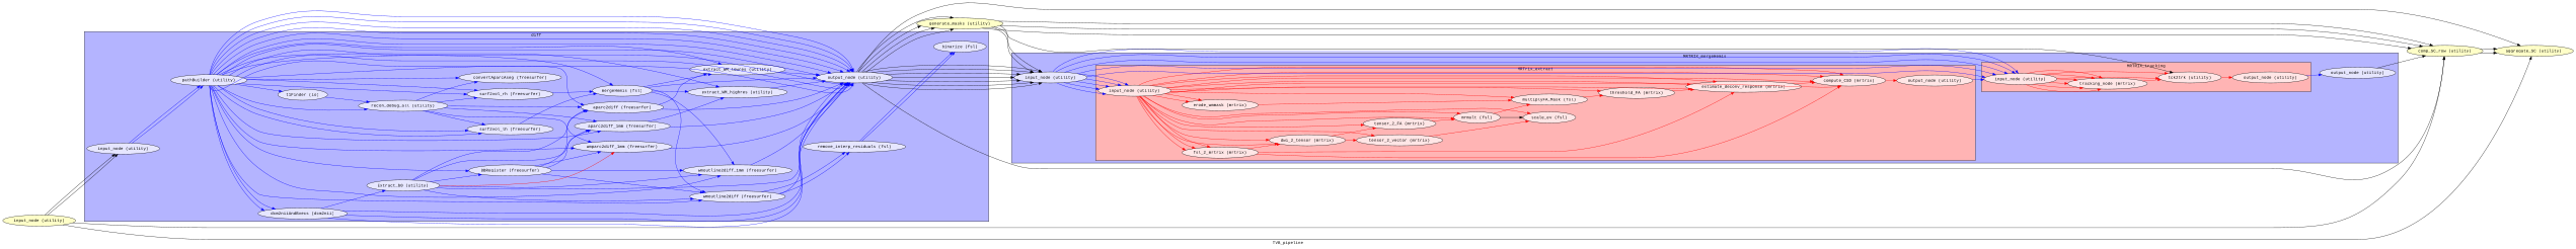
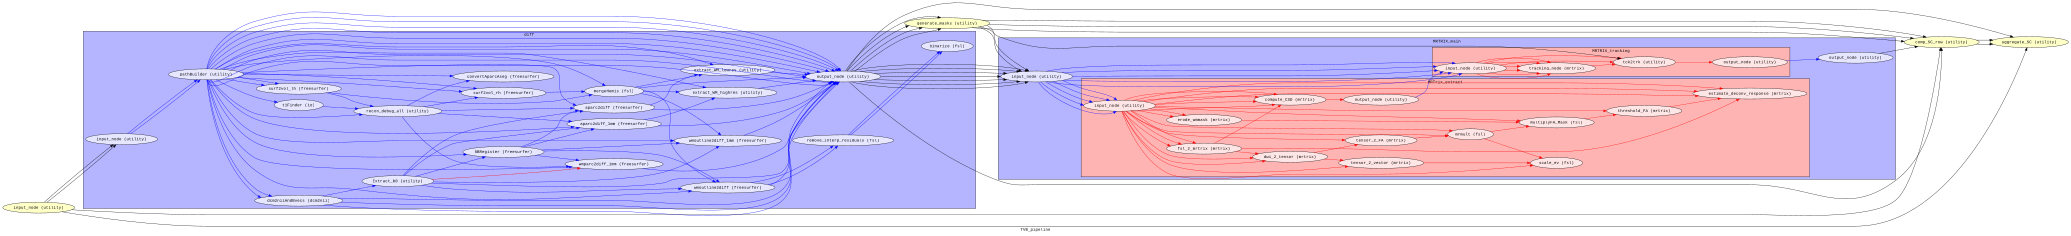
  digraph {
    fontname="Liberation Mono"
    label=TVB_pipeline
    rankdir=LR
    node [fillcolor="#E6E6FF" fontname="Liberation Mono" style=filled]
    edge [color="#0000FF" fontname="Liberation Mono"]
    n1 [label="input_node (utility)"]
    n2 [label="pathBuilder (utility)"]
    n3 [label="t1Finder (io)"]
    n4 [label="dcm2niiAndBvecs (dcm2nii)"]
    n5 [label="BBRegister (freesurfer)"]
    n6 [label="recon_debug_all (utility)"]
    n7 [label="surf2vol_lh (freesurfer)"]
    n8 [label="aparc2diff_1mm (freesurfer)"]
    n9 [label="aparc2diff (freesurfer)"]
    n10 [label="surf2vol_rh (freesurfer)"]
    n11 [label="mergeHemis (fsl)"]
    n12 [label="extract_WM_highres (utility)"]
    n13 [label="wmoutline2diff_1mm (freesurfer)"]
    n14 [label="extract_WM_lowres (utility)"]
    n15 [label="wmoutline2diff (freesurfer)"]
    n16 [label="wmparc2diff_1mm (freesurfer)"]
    n17 [label="output_node (utility)"]
    n18 [label="convertAparcAseg (freesurfer)"]
    n19 [label="Extract_b0 (utility)"]
    n20 [label="remove_interp_residuals (fsl)"]
    n21 [label="binarize (fsl)"]
    n22 [fillcolor="#FFE6E6" label="input_node (utility)"]
    n23 [fillcolor="#FFE6E6" label="fsl_2_mrtrix (mrtrix)"]
    n24 [fillcolor="#FFE6E6" label="dwi_2_tensor (mrtrix)"]
    n25 [fillcolor="#FFE6E6" label="tensor_2_vector (mrtrix)"]
    n26 [fillcolor="#FFE6E6" label="tensor_2_FA (mrtrix)"]
    n27 [fillcolor="#FFE6E6" label="mrmult (fsl)"]
    n28 [fillcolor="#FFE6E6" label="scale_ev (fsl)"]
    n29 [fillcolor="#FFE6E6" label="erode_wmmask (mrtrix)"]
    n30 [fillcolor="#FFE6E6" label="multiplyFA_Mask (fsl)"]
    n31 [fillcolor="#FFE6E6" label="threshold_FA (mrtrix)"]
    n32 [fillcolor="#FFE6E6" label="estimate_deconv_response (mrtrix)"]
    n33 [fillcolor="#FFE6E6" label="compute_CSD (mrtrix)"]
    n34 [fillcolor="#FFE6E6" label="output_node (utility)"]
    n35 [fillcolor="#FFE6E6" label="input_node (utility)"]
    n36 [fillcolor="#FFE6E6" label="tracking_node (mrtrix)"]
    n37 [fillcolor="#FFE6E6" label="tck2trk (utility)"]
    n38 [fillcolor="#FFE6E6" label="output_node (utility)"]
    n39 [label="input_node (utility)"]
    n40 [label="output_node (utility)"]
    n41 [fillcolor="#FFFFC8" label="comp_SC_row (utility)"]
    n42 [fillcolor="#FFFFC8" label="aggregate_SC (utility)"]
    n43 [fillcolor="#FFFFC8" label="generate_masks (utility)"]
    n44 [fillcolor="#FFFFC8" label="input_node (utility)"]
    subgraph cluster_1 {
      fillcolor="#B4B4FF"
      label=diff
      style=filled
      n1
      n2
      n3
      n4
      n5
      n6
      n7
      n8
      n9
      n10
      n11
      n12
      n13
      n14
      n15
      n16
      n17
      n18
      n19
      n20
      n21
    }
    subgraph cluster_2 {
      fillcolor="#B4B4FF"
-     label=MRTRIX_mergeHemis
+     label=MRTRIX_main
      style=filled
      n39
      n40
      subgraph cluster_3 {
        fillcolor="#FFB4B4"
        label=MRTrix_extract
        style=filled
        n22
        n23
        n24
        n25
        n26
        n27
        n28
        n29
        n30
        n31
        n32
        n33
        n34
      }
      subgraph cluster_4 {
        fillcolor="#FFB4B4"
        label=MRTRIX_tracking
        style=filled
        n35
        n36
        n37
        n38
      }
    }
    n1 -> n2
    n1 -> n2
    n2 -> n3
    n2 -> n4
    n2 -> n4
    n2 -> n5
    n2 -> n6
    n2 -> n7
    n2 -> n7
    n2 -> n8
    n2 -> n9
    n2 -> n10
    n2 -> n10
    n2 -> n11
    n2 -> n12
    n2 -> n13
    n2 -> n14
    n2 -> n15
    n2 -> n16
    n2 -> n17
    n2 -> n17
    n2 -> n17
    n2 -> n17
    n2 -> n17
    n2 -> n17
    n2 -> n17
    n2 -> n17
    n2 -> n17
    n2 -> n17
    n2 -> n18
    n3 -> n6
    n4 -> n17
    n4 -> n17
    n4 -> n17
    n4 -> n19
    n5 -> n8
    n5 -> n9
    n5 -> n13
    n5 -> n15
    n5 -> n16
-   n6 -> n7
+   n7 -> n6
    n6 -> n8
    n6 -> n9
    n6 -> n10
    n6 -> n16
    n6 -> n18
    n7 -> n11
    n8 -> n12
    n8 -> n17
    n9 -> n14
    n9 -> n17
    n10 -> n11
    n11 -> n12
    n11 -> n13
    n11 -> n14
    n11 -> n15
    n11 -> n17
    n12 -> n17
    n13 -> n17
    n14 -> n17
    n15 -> n17
    n15 -> n20
    n15 -> n20
    n16 -> n17
    n17 -> n39 [color=""]
    n17 -> n39 [color=""]
    n17 -> n39 [color=""]
    n17 -> n39 [color=""]
    n17 -> n39 [color=""]
    n17 -> n39 [color=""]
    n17 -> n39 [color=""]
    n17 -> n41 [color=""]
    n17 -> n42 [color=""]
    n17 -> n43 [color=""]
    n17 -> n43 [color=""]
    n17 -> n43 [color=""]
    n17 -> n43 [color=""]
    n19 -> n5
    n19 -> n8
    n19 -> n9
    n19 -> n13
    n19 -> n15
    n19 -> n16 [color="#FF0000"]
    n19 -> n17
    n20 -> n21
    n20 -> n21
    n22 -> n23 [color="#FF0000"]
    n22 -> n23 [color="#FF0000"]
    n22 -> n23 [color="#FF0000"]
    n22 -> n24 [color="#FF0000"]
    n22 -> n24 [color="#FF0000"]
    n22 -> n25 [color="#FF0000"]
    n22 -> n26 [color="#FF0000"]
    n22 -> n27 [color="#FF0000"]
    n22 -> n27 [color="#FF0000"]
    n22 -> n28 [color="#FF0000"]
    n22 -> n29 [color="#FF0000"]
    n22 -> n29 [color="#FF0000"]
    n22 -> n30 [color="#FF0000"]
    n22 -> n31 [color="#FF0000"]
    n22 -> n32 [color="#FF0000"]
    n22 -> n32 [color="#FF0000"]
    n22 -> n32 [color="#FF0000"]
    n22 -> n33 [color="#FF0000"]
    n22 -> n33 [color="#FF0000"]
    n22 -> n33 [color="#FF0000"]
    n22 -> n33 [color="#FF0000"]
    n23 -> n24 [color="#FF0000"]
    n23 -> n32 [color="#FF0000"]
    n23 -> n33 [color="#FF0000"]
    n24 -> n25 [color="#FF0000"]
    n24 -> n26 [color="#FF0000"]
    n25 -> n28 [color="#FF0000"]
    n26 -> n27 [color="#FF0000"]
-   n27 -> n28 [color=black]
+   n27 -> n28 [color="#FF0000"]
    n27 -> n30 [color="#FF0000"]
    n29 -> n30 [color="#FF0000"]
    n30 -> n31 [color="#FF0000"]
    n31 -> n32 [color="#FF0000"]
-   n32 -> n33 [color="#FF0000"]
    n33 -> n34 [color="#FF0000"]
    n34 -> n35
    n35 -> n36 [color="#FF0000"]
    n35 -> n36 [color="#FF0000"]
    n35 -> n36 [color="#FF0000"]
    n35 -> n36 [color="#FF0000"]
    n35 -> n36 [color="#FF0000"]
    n35 -> n36 [color="#FF0000"]
    n35 -> n37 [color="#FF0000"]
    n35 -> n37 [color="#FF0000"]
    n36 -> n37 [color="#FF0000"]
    n37 -> n38 [color="#FF0000"]
    n38 -> n40
    n39 -> n22
    n39 -> n22
    n39 -> n22
    n39 -> n22
    n39 -> n22
    n39 -> n35
    n39 -> n35
    n39 -> n35
    n39 -> n35
    n39 -> n35
    n40 -> n41 [color=""]
    n41 -> n42 [color=""]
    n41 -> n42 [color=""]
    n43 -> n37 [color=""]
    n43 -> n39 [color=""]
    n43 -> n39 [color=""]
    n43 -> n41 [color=""]
    n43 -> n41 [color=""]
    n43 -> n41 [color=""]
    n44 -> n1 [color=""]
    n44 -> n1 [color=""]
    n44 -> n41 [color=""]
    n44 -> n42 [color=""]
  }
